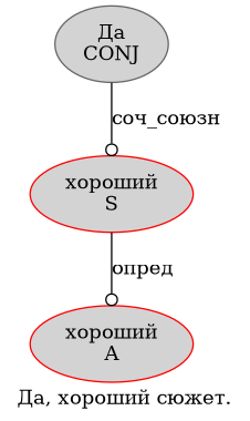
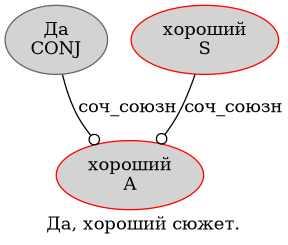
  digraph {
    label="Да, хороший сюжет."
    node [color=red fillcolor=lightgray penwidth=1 shape=ellipse style=filled]
    edge [arrowhead=odot]
    n1 [color=gray40 label="Да\nCONJ"]
    n2 [label="хороший\nS"]
    n3 [label="хороший\nA"]
-   n1 -> n2 [label="соч_союзн"]
-   n2 -> n3 [label="опред"]
+   n1 -> n3 [label="соч_союзн"]
+   n2 -> n3 [label="соч_союзн"]
  }
